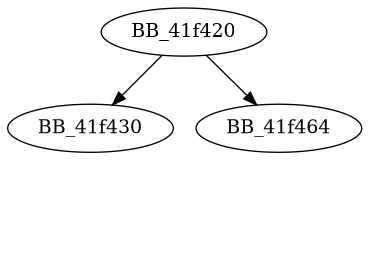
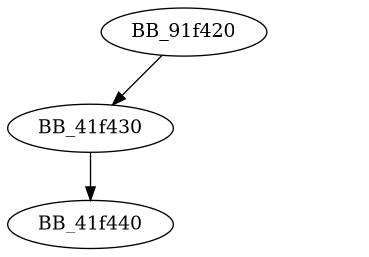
  digraph {
    n1 [label=BB_41f430]
-   BB_41f420
-   BB_41f464
+   BB_41f420 [label=BB_91f420]
+   BB_41f440
+   n1 -> BB_41f440
    BB_41f420 -> n1
-   BB_41f420 -> BB_41f464
  }
